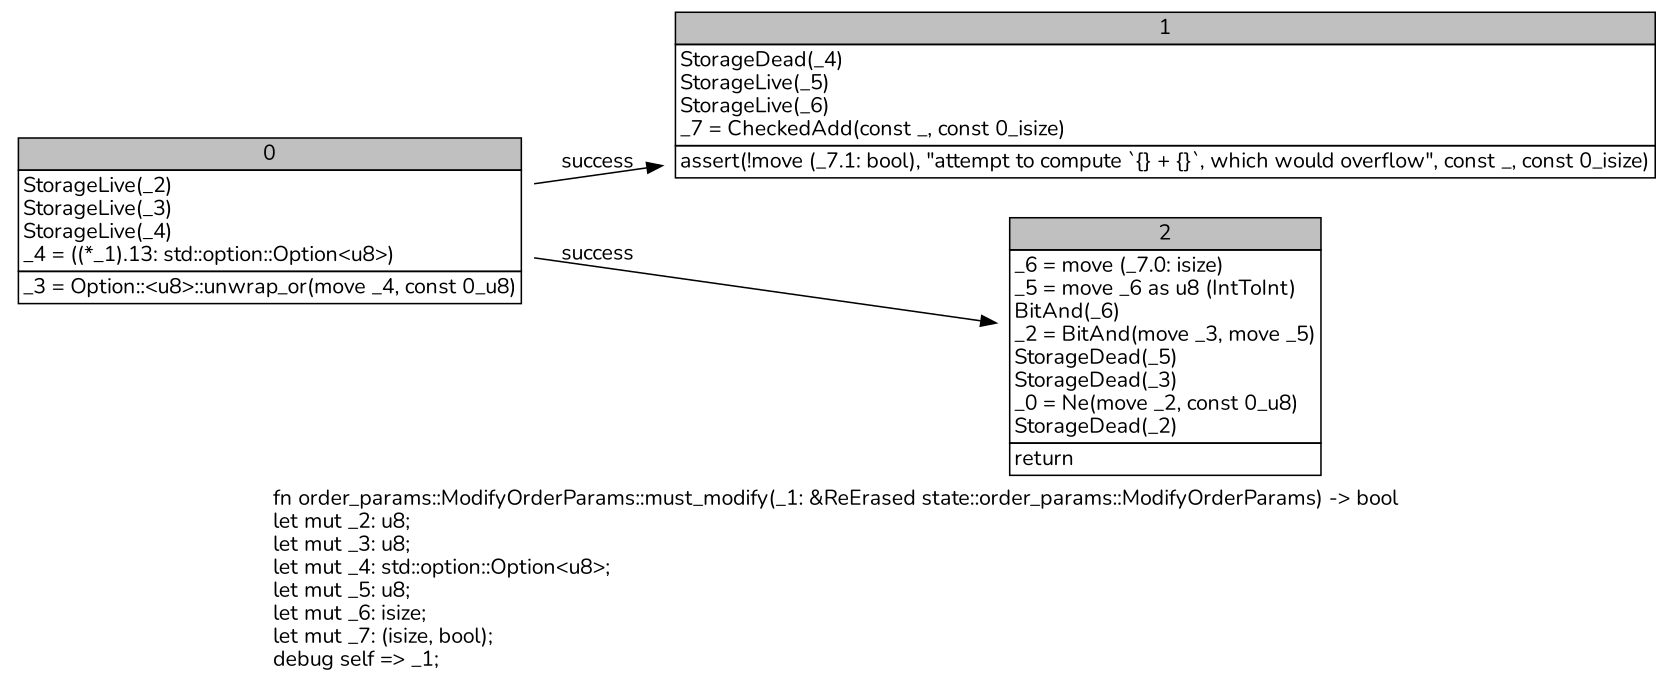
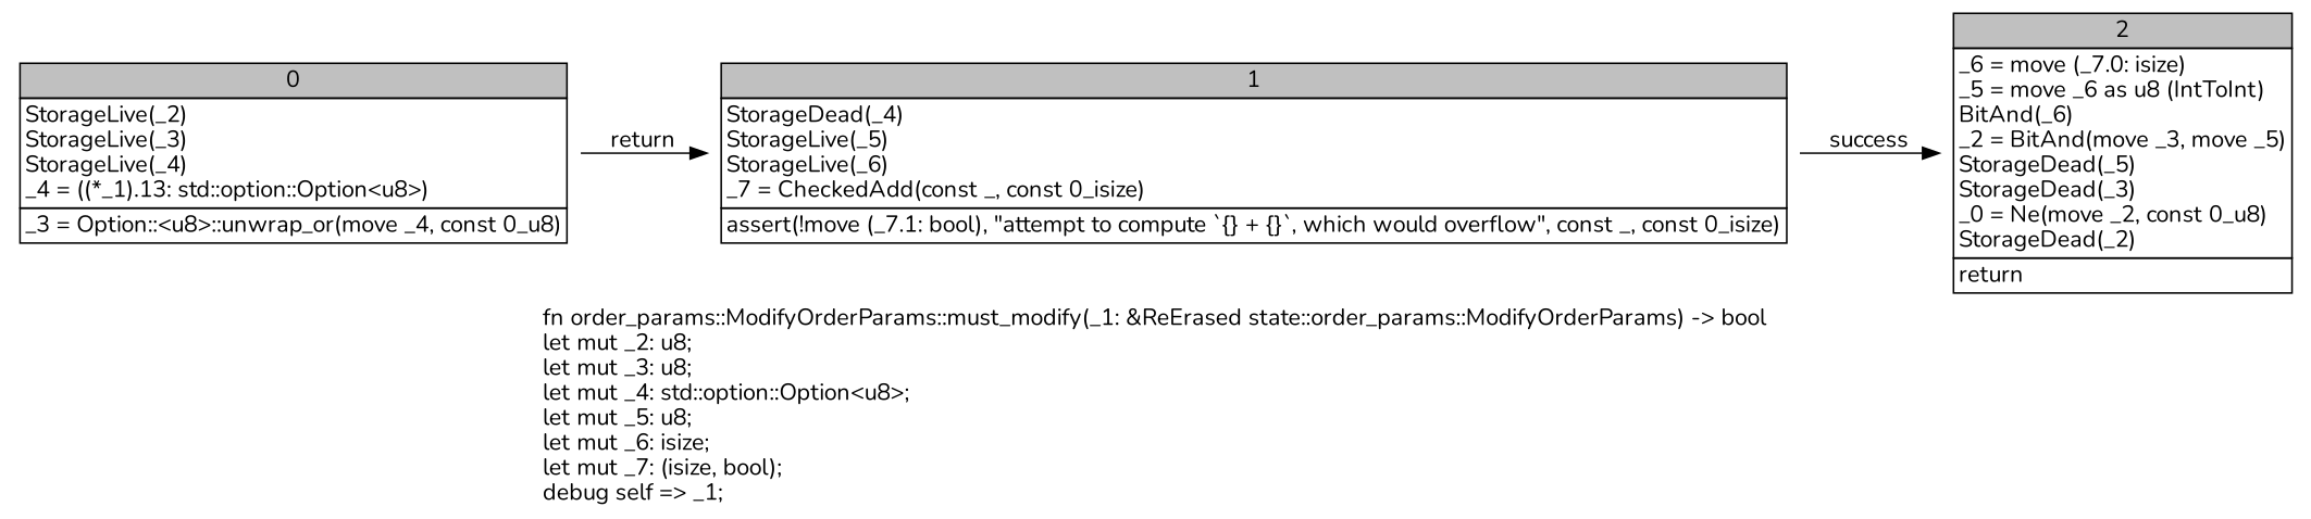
  digraph {
    fontname=Nunito
    label=<fn order_params::ModifyOrderParams::must_modify(_1: &amp;ReErased state::order_params::ModifyOrderParams) -&gt; bool<br align="left"/>let mut _2: u8;<br align="left"/>let mut _3: u8;<br align="left"/>let mut _4: std::option::Option&lt;u8&gt;;<br align="left"/>let mut _5: u8;<br align="left"/>let mut _6: isize;<br align="left"/>let mut _7: (isize, bool);<br align="left"/>debug self =&gt; _1;<br align="left"/>>
    rankdir=LR
    node [fontname=Nunito shape=none]
    edge [fontname=Nunito]
    n1 [label=<<table border="0" cellborder="1" cellspacing="0"><tr><td bgcolor="gray" align="center" colspan="1">0</td></tr><tr><td align="left" balign="left">StorageLive(_2)<br/>StorageLive(_3)<br/>StorageLive(_4)<br/>_4 = ((*_1).13: std::option::Option&lt;u8&gt;)<br/></td></tr><tr><td align="left">_3 = Option::&lt;u8&gt;::unwrap_or(move _4, const 0_u8)</td></tr></table>>]
    n2 [label=<<table border="0" cellborder="1" cellspacing="0"><tr><td bgcolor="gray" align="center" colspan="1">1</td></tr><tr><td align="left" balign="left">StorageDead(_4)<br/>StorageLive(_5)<br/>StorageLive(_6)<br/>_7 = CheckedAdd(const _, const 0_isize)<br/></td></tr><tr><td align="left">assert(!move (_7.1: bool), &quot;attempt to compute `{} + {}`, which would overflow&quot;, const _, const 0_isize)</td></tr></table>>]
    n3 [label=<<table border="0" cellborder="1" cellspacing="0"><tr><td bgcolor="gray" align="center" colspan="1">2</td></tr><tr><td align="left" balign="left">_6 = move (_7.0: isize)<br/>_5 = move _6 as u8 (IntToInt)<br/>BitAnd(_6)<br/>_2 = BitAnd(move _3, move _5)<br/>StorageDead(_5)<br/>StorageDead(_3)<br/>_0 = Ne(move _2, const 0_u8)<br/>StorageDead(_2)<br/></td></tr><tr><td align="left">return</td></tr></table>>]
-   n1 -> n2 [label=success]
-   n1 -> n3 [label=success]
+   n1 -> n2 [label=return]
+   n2 -> n3 [label=success]
  }
